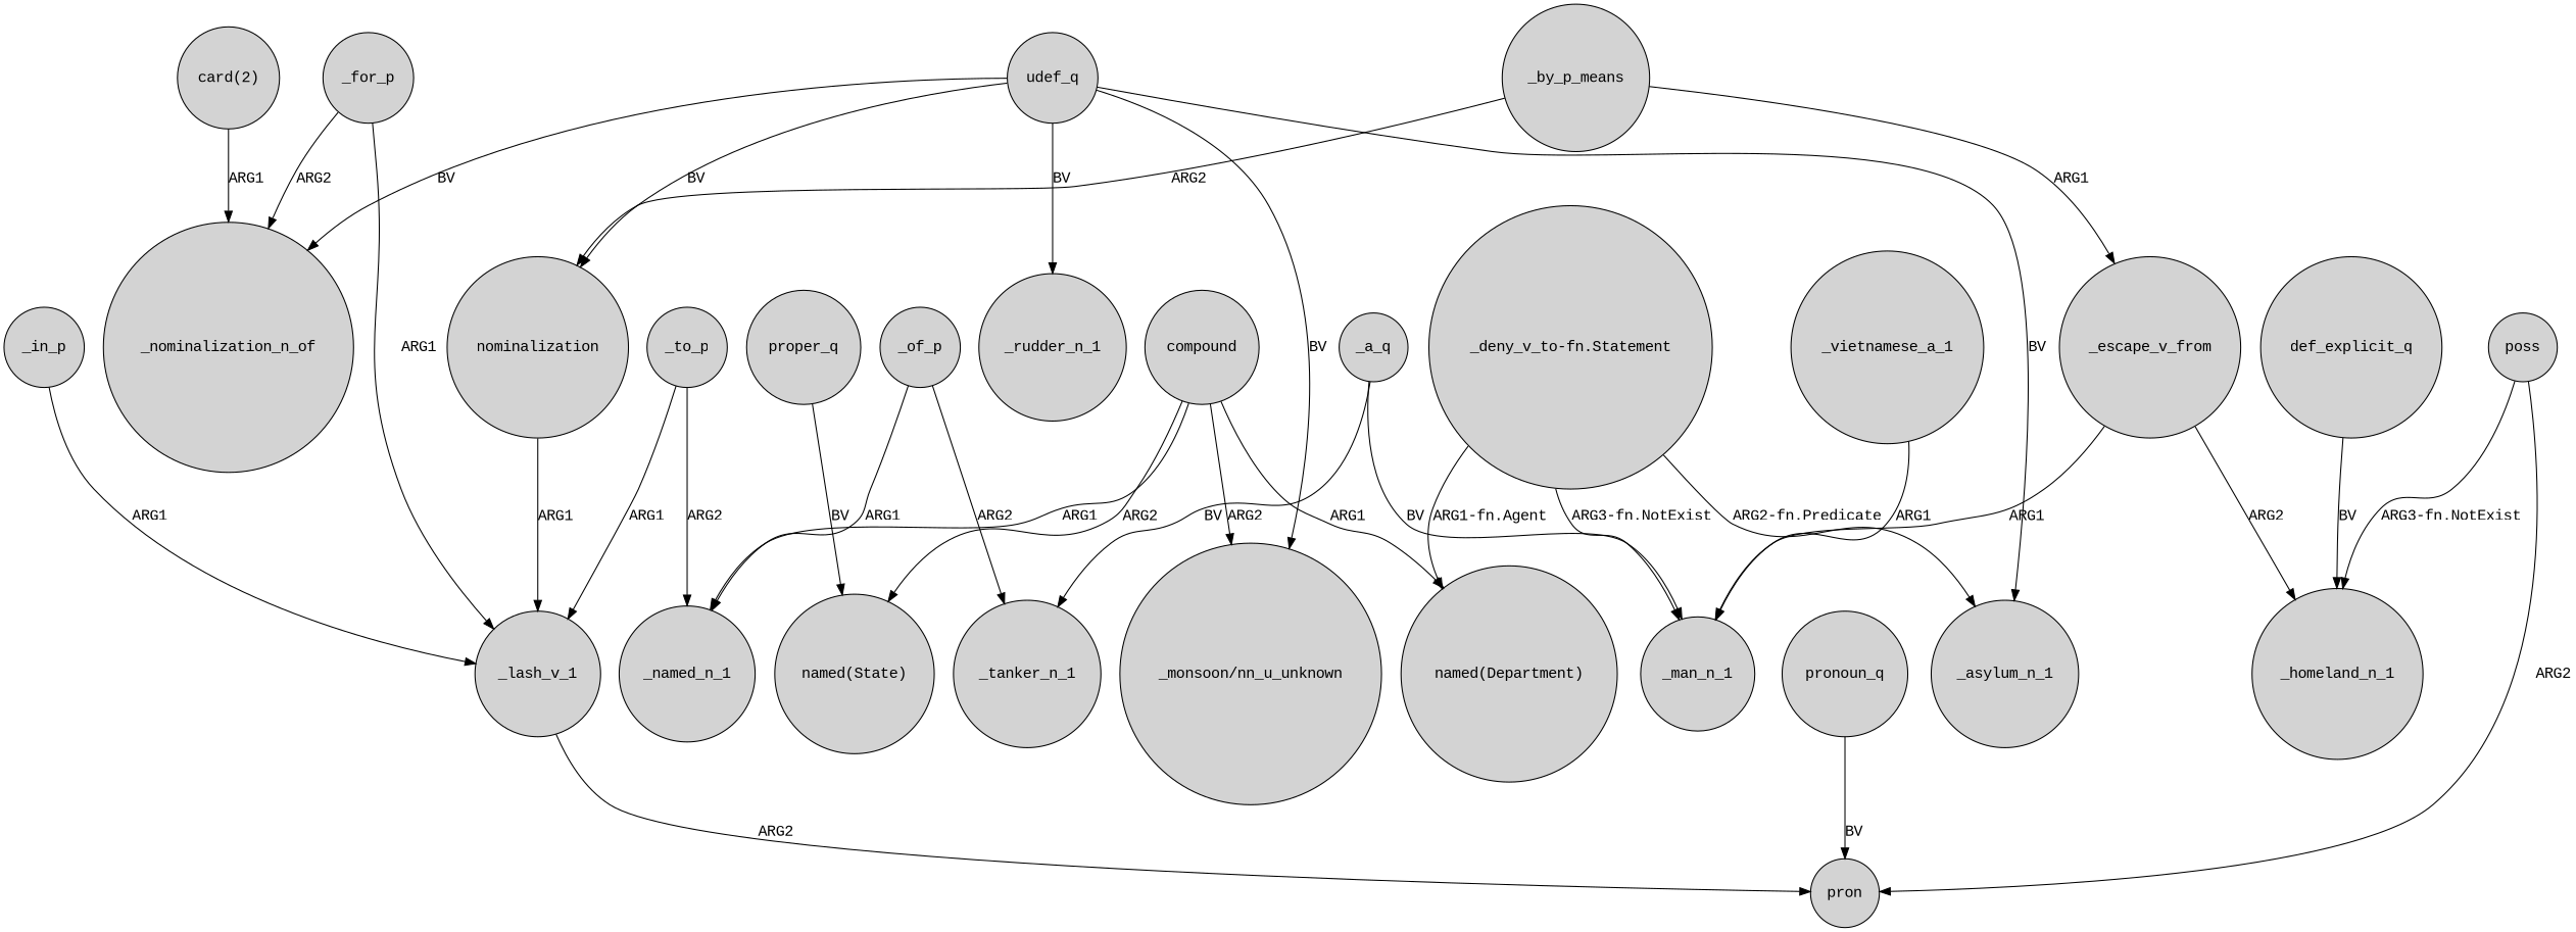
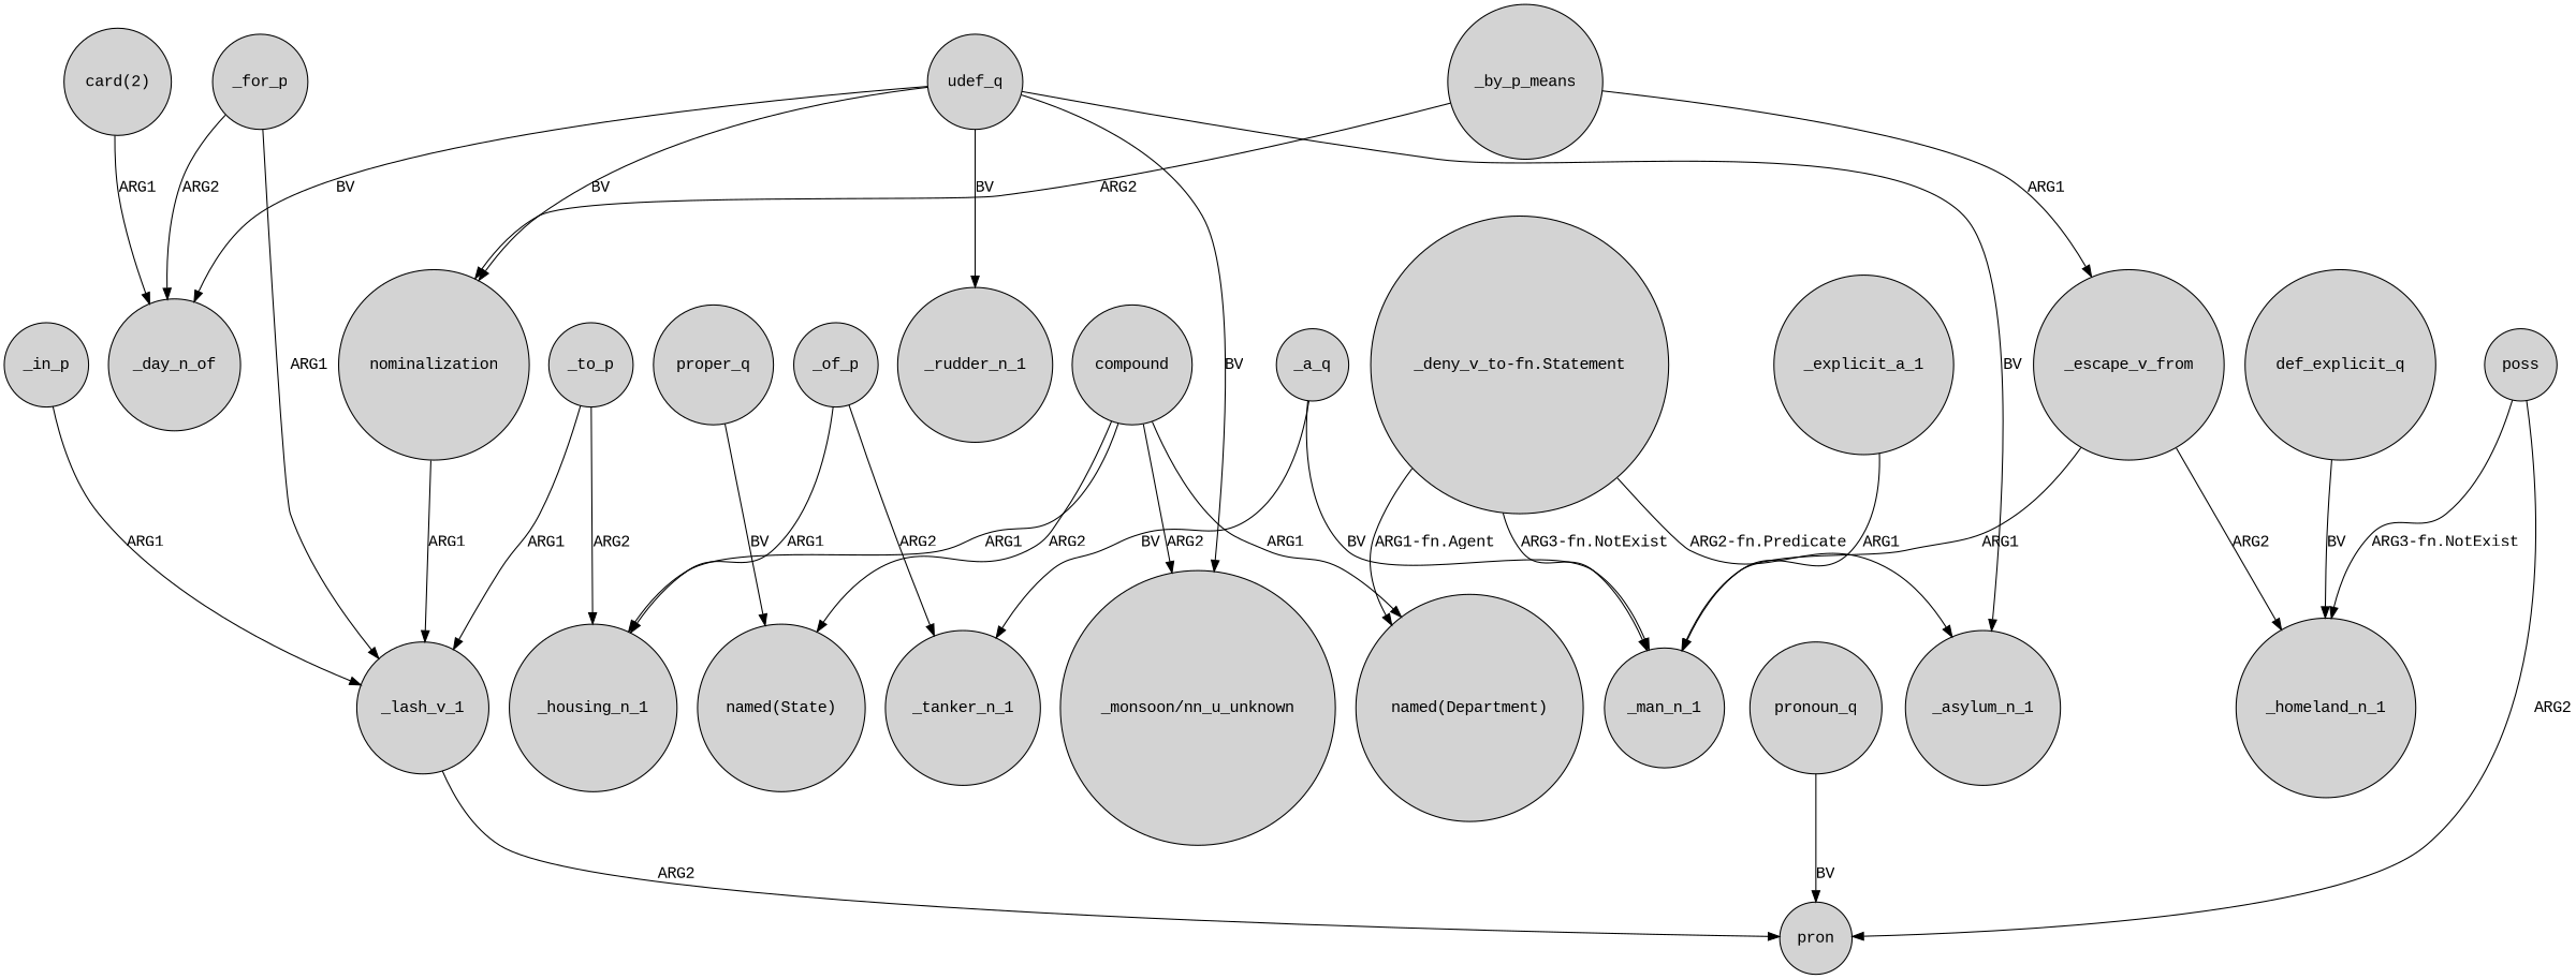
  digraph {
    fontname="Liberation Mono"
    node [fontname="Liberation Mono" shape=circle style=filled]
    edge [fontname="Liberation Mono"]
    "card(2)"
-   _day_n_of [label=_nominalization_n_of]
+   _day_n_of
    udef_q
    "_monsoon/nn_u_unknown"
    nominalization
    _asylum_n_1
    _rudder_n_1
    _lash_v_1
    _by_p_means
    _escape_v_from
    _homeland_n_1
    _man_n_1
    pron
    poss
    _a_q
    _tanker_n_1
    _in_p
    def_explicit_q
-   _vietnamese_a_1
+   _vietnamese_a_1 [label=_explicit_a_1]
    _of_p
-   _housing_n_1 [label=_named_n_1]
+   _housing_n_1
    compound
    "named(Department)"
    "named(State)"
    "_deny_v_to-fn.Statement"
    pronoun_q
    _for_p
    _to_p
    proper_q
    "card(2)" -> _day_n_of [label=ARG1]
    udef_q -> _day_n_of [label=BV]
    udef_q -> "_monsoon/nn_u_unknown" [label=BV]
    udef_q -> nominalization [label=BV]
    udef_q -> _asylum_n_1 [label=BV]
    udef_q -> _rudder_n_1 [label=BV]
    nominalization -> _lash_v_1 [label=ARG1]
    _lash_v_1 -> pron [label=ARG2]
    _by_p_means -> nominalization [label=ARG2]
    _by_p_means -> _escape_v_from [label=ARG1]
    _escape_v_from -> _homeland_n_1 [label=ARG2]
    _escape_v_from -> _man_n_1 [label=ARG1]
    poss -> _homeland_n_1 [label="ARG3-fn.NotExist"]
    poss -> pron [label=ARG2]
    _a_q -> _man_n_1 [label=BV]
    _a_q -> _tanker_n_1 [label=BV]
    _in_p -> _lash_v_1 [label=ARG1]
    def_explicit_q -> _homeland_n_1 [label=BV]
    _vietnamese_a_1 -> _man_n_1 [label=ARG1]
    _of_p -> _tanker_n_1 [label=ARG2]
    _of_p -> _housing_n_1 [label=ARG1]
    compound -> "_monsoon/nn_u_unknown" [label=ARG2]
    compound -> _housing_n_1 [label=ARG1]
    compound -> "named(Department)" [label=ARG1]
    compound -> "named(State)" [label=ARG2]
    "_deny_v_to-fn.Statement" -> _asylum_n_1 [label="ARG2-fn.Predicate"]
    "_deny_v_to-fn.Statement" -> _man_n_1 [label="ARG3-fn.NotExist"]
    "_deny_v_to-fn.Statement" -> "named(Department)" [label="ARG1-fn.Agent"]
    pronoun_q -> pron [label=BV]
    _for_p -> _day_n_of [label=ARG2]
    _for_p -> _lash_v_1 [label=ARG1]
    _to_p -> _lash_v_1 [label=ARG1]
    _to_p -> _housing_n_1 [label=ARG2]
    proper_q -> "named(State)" [label=BV]
  }
